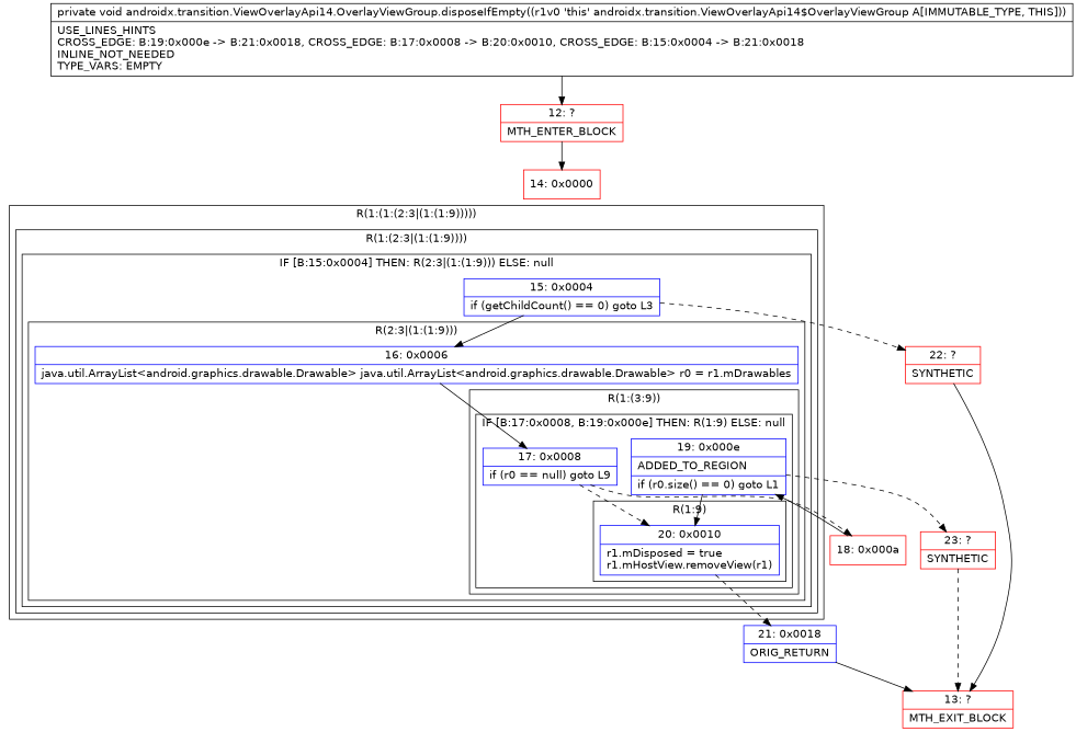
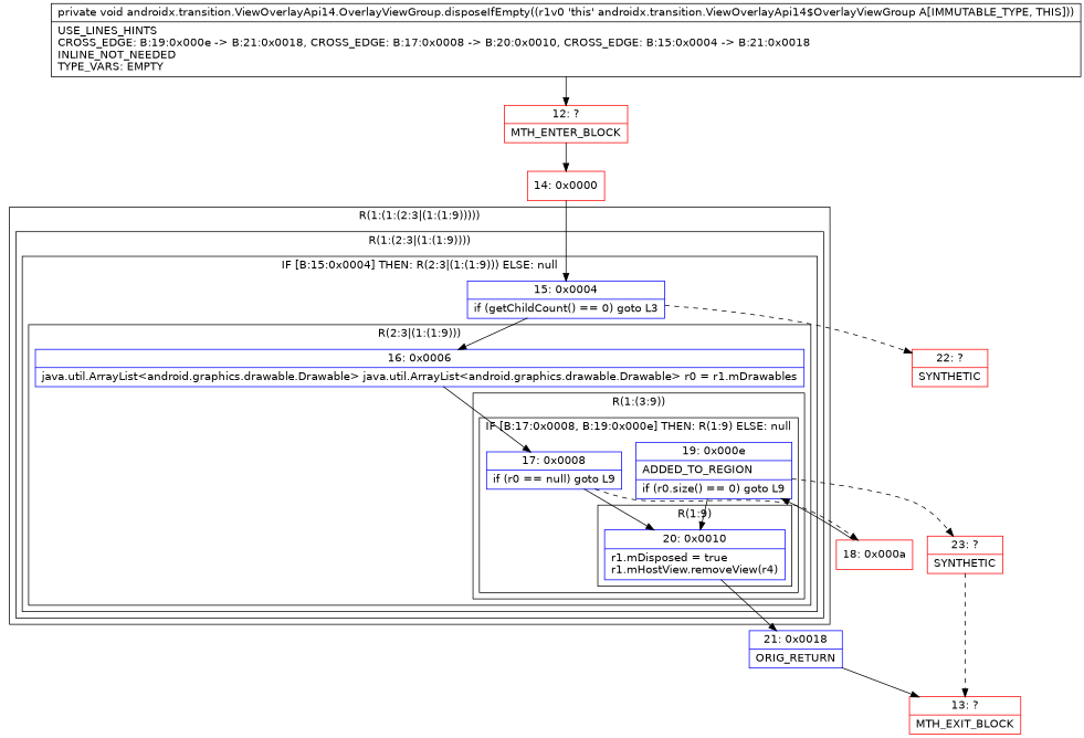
  digraph {
    fontname="DejaVu Sans"
    node [color=blue fontname="DejaVu Sans" shape=record]
    edge [fontname="DejaVu Sans"]
-   n1 [label="{20\:\ 0x0010|r1.mDisposed = true\lr1.mHostView.removeView(r1)\l}"]
+   n1 [label="{20\:\ 0x0010|r1.mDisposed = true\lr1.mHostView.removeView(r4)\l}"]
    n2 [label="{17\:\ 0x0008|if (r0 == null) goto L9\l}"]
-   n3 [label="{19\:\ 0x000e|ADDED_TO_REGION\l|if (r0.size() == 0) goto L1\l}"]
+   n3 [label="{19\:\ 0x000e|ADDED_TO_REGION\l|if (r0.size() == 0) goto L9\l}"]
    n4 [label="{16\:\ 0x0006|java.util.ArrayList\<android.graphics.drawable.Drawable\> java.util.ArrayList\<android.graphics.drawable.Drawable\> r0 = r1.mDrawables\l}"]
    n5 [label="{15\:\ 0x0004|if (getChildCount() == 0) goto L3\l}"]
    n6 [label="{21\:\ 0x0018|ORIG_RETURN\l}"]
    n7 [color=red label="{18\:\ 0x000a}"]
    n8 [color=red label="{23\:\ ?|SYNTHETIC\l}"]
    n9 [color=red label="{22\:\ ?|SYNTHETIC\l}"]
    n10 [color=red label="{13\:\ ?|MTH_EXIT_BLOCK\l}"]
    n11 [color=red label="{12\:\ ?|MTH_ENTER_BLOCK\l}"]
    n12 [color=red label="{14\:\ 0x0000}"]
    n13 [label="{private void androidx.transition.ViewOverlayApi14.OverlayViewGroup.disposeIfEmpty((r1v0 'this' androidx.transition.ViewOverlayApi14$OverlayViewGroup A[IMMUTABLE_TYPE, THIS]))  | USE_LINES_HINTS\lCROSS_EDGE: B:19:0x000e \-\> B:21:0x0018, CROSS_EDGE: B:17:0x0008 \-\> B:20:0x0010, CROSS_EDGE: B:15:0x0004 \-\> B:21:0x0018\lINLINE_NOT_NEEDED\lTYPE_VARS: EMPTY\l}" color=""]
    subgraph cluster_1 {
      label="R(1:(1:(2:3|(1:(1:9)))))"
      subgraph cluster_2 {
        label="R(1:(2:3|(1:(1:9))))"
        subgraph cluster_3 {
          label="IF [B:15:0x0004] THEN: R(2:3|(1:(1:9))) ELSE: null"
          n5
          subgraph cluster_4 {
            label="R(2:3|(1:(1:9)))"
            n4
            subgraph cluster_5 {
              label="R(1:(3:9))"
              subgraph cluster_6 {
                label="IF [B:17:0x0008, B:19:0x000e] THEN: R(1:9) ELSE: null"
                n2
                n3
                subgraph cluster_7 {
                  label="R(1:9)"
                  n1
                }
              }
            }
          }
        }
      }
    }
-   n1 -> n6 [style=dashed]
-   n2 -> n1 [style=dashed]
+   n1 -> n6
+   n2 -> n1
    n2 -> n7 [style=dashed]
    n3 -> n1
    n3 -> n8 [style=dashed]
    n4 -> n2
    n5 -> n4
    n5 -> n9 [style=dashed]
    n6 -> n10
    n7 -> n3
    n8 -> n10 [style=dashed]
-   n9 -> n10
    n11 -> n12
+   n12 -> n5
    n13 -> n11
  }
